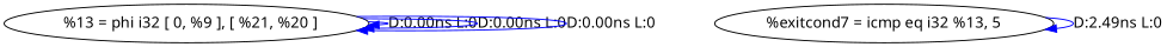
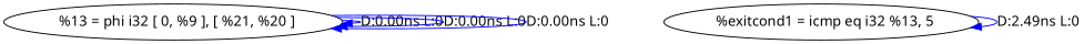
  digraph {
    fontname="Noto Sans"
    node [fontname="Noto Sans"]
    edge [color=blue fontname="Noto Sans"]
    n1 [label="  %13 = phi i32 [ 0, %9 ], [ %21, %20 ]"]
-   n2 [label="%exitcond7 = icmp eq i32 %13, 5"]
+   n2 [label="  %exitcond1 = icmp eq i32 %13, 5"]
    n1 -> n1 [label="D:0.00ns L:0"]
    n1 -> n1 [label="D:0.00ns L:0"]
    n1 -> n1 [label="D:0.00ns L:0"]
    n2 -> n2 [label="D:2.49ns L:0"]
  }
